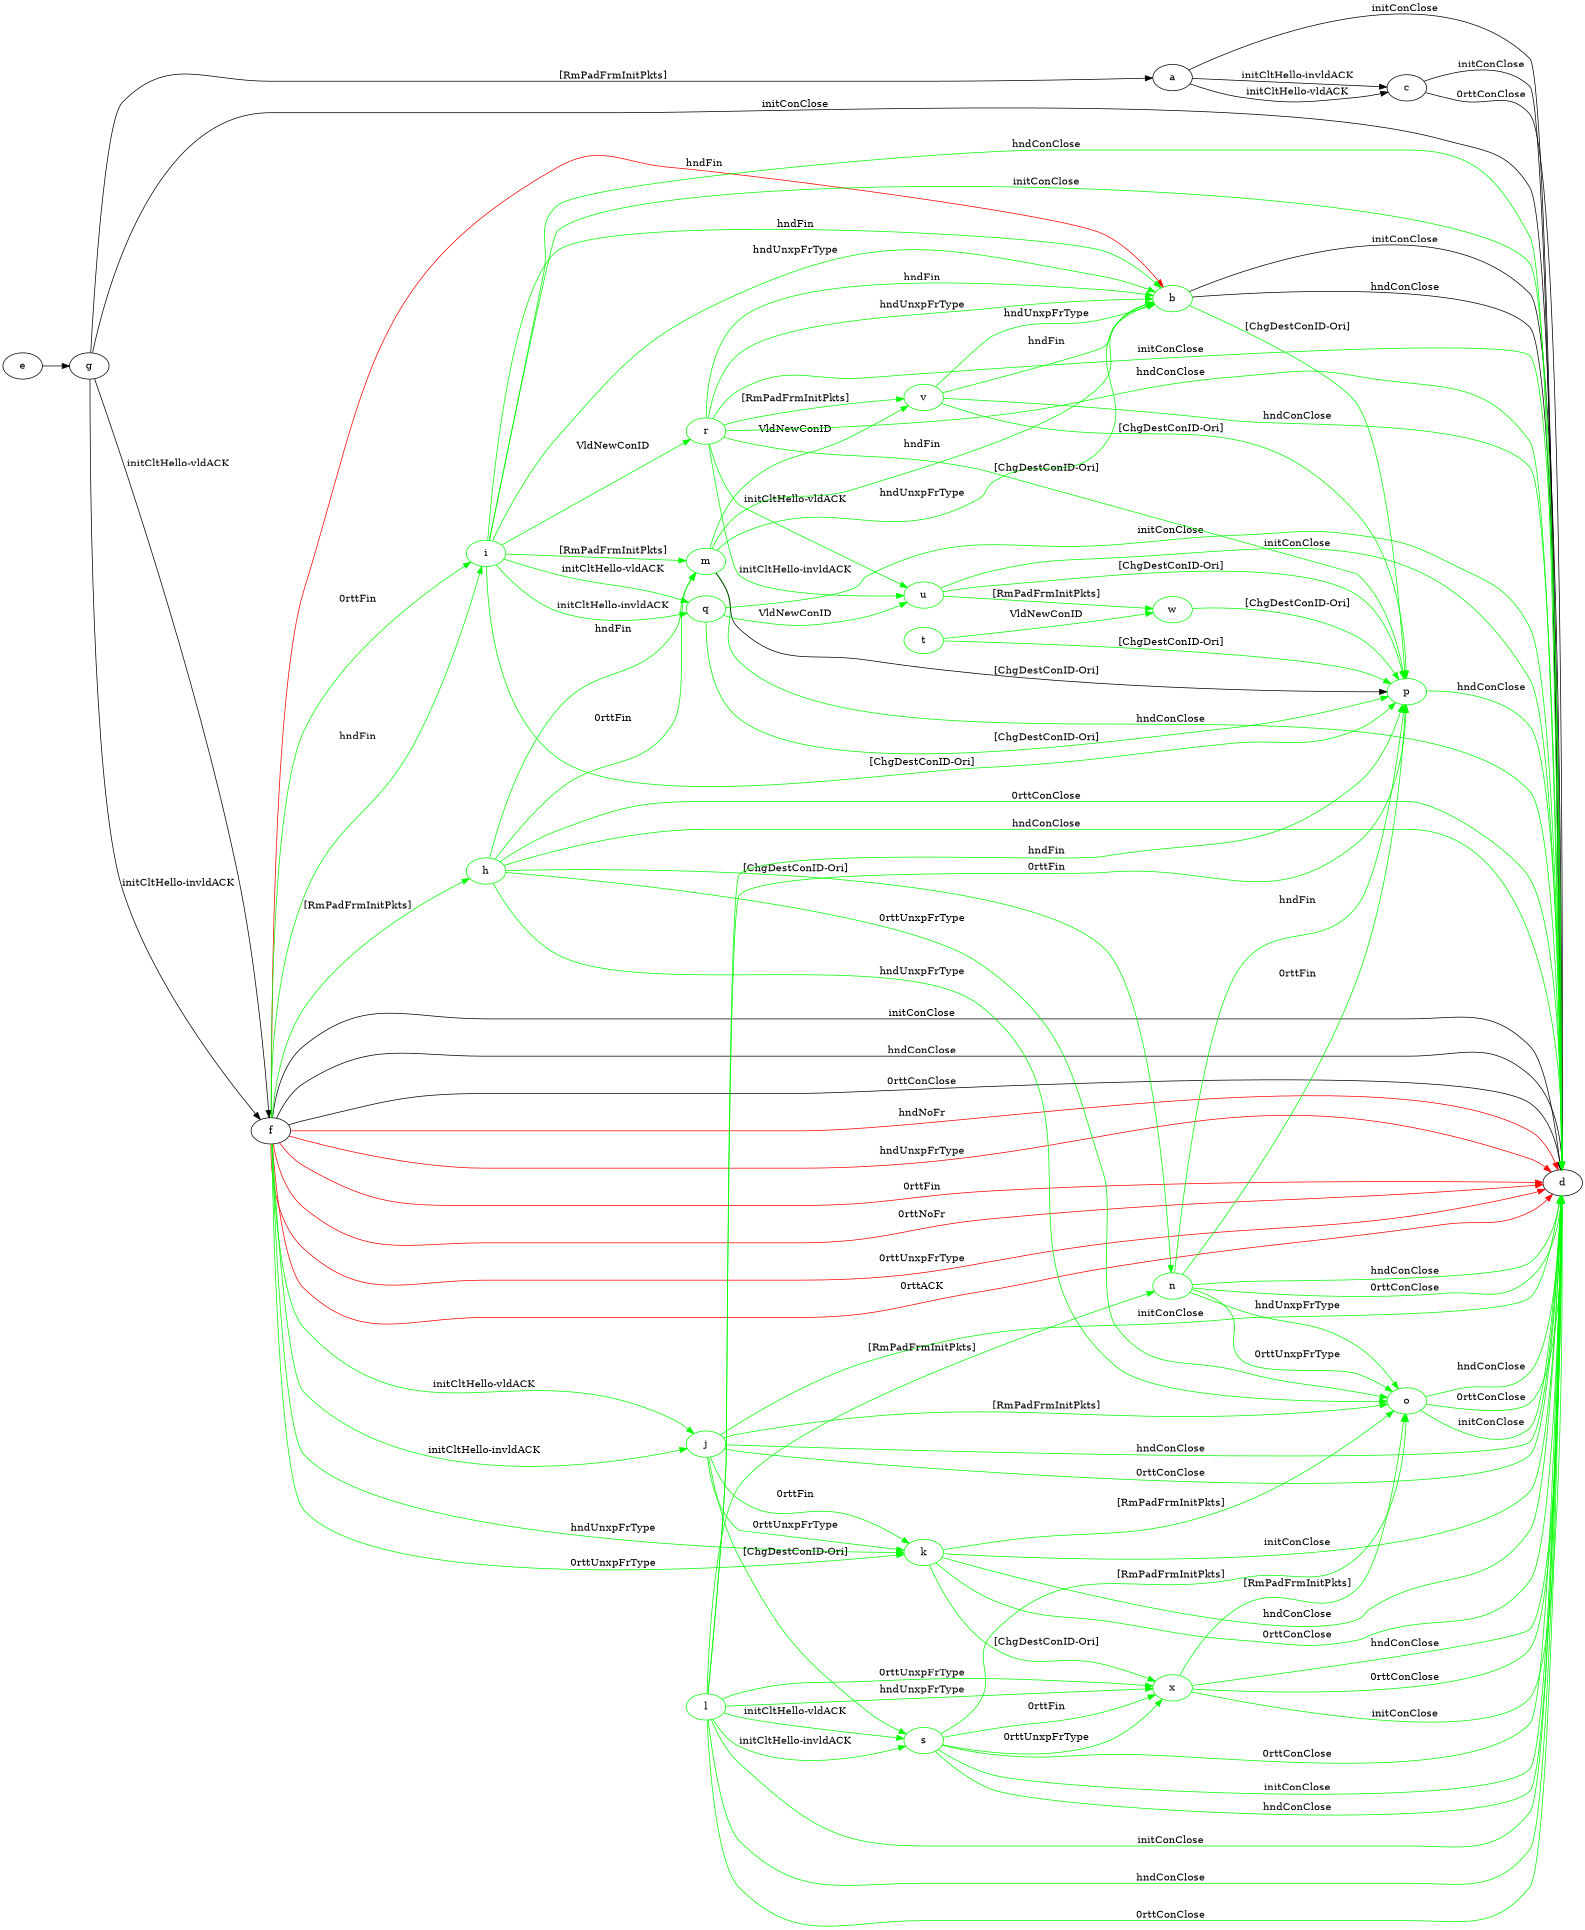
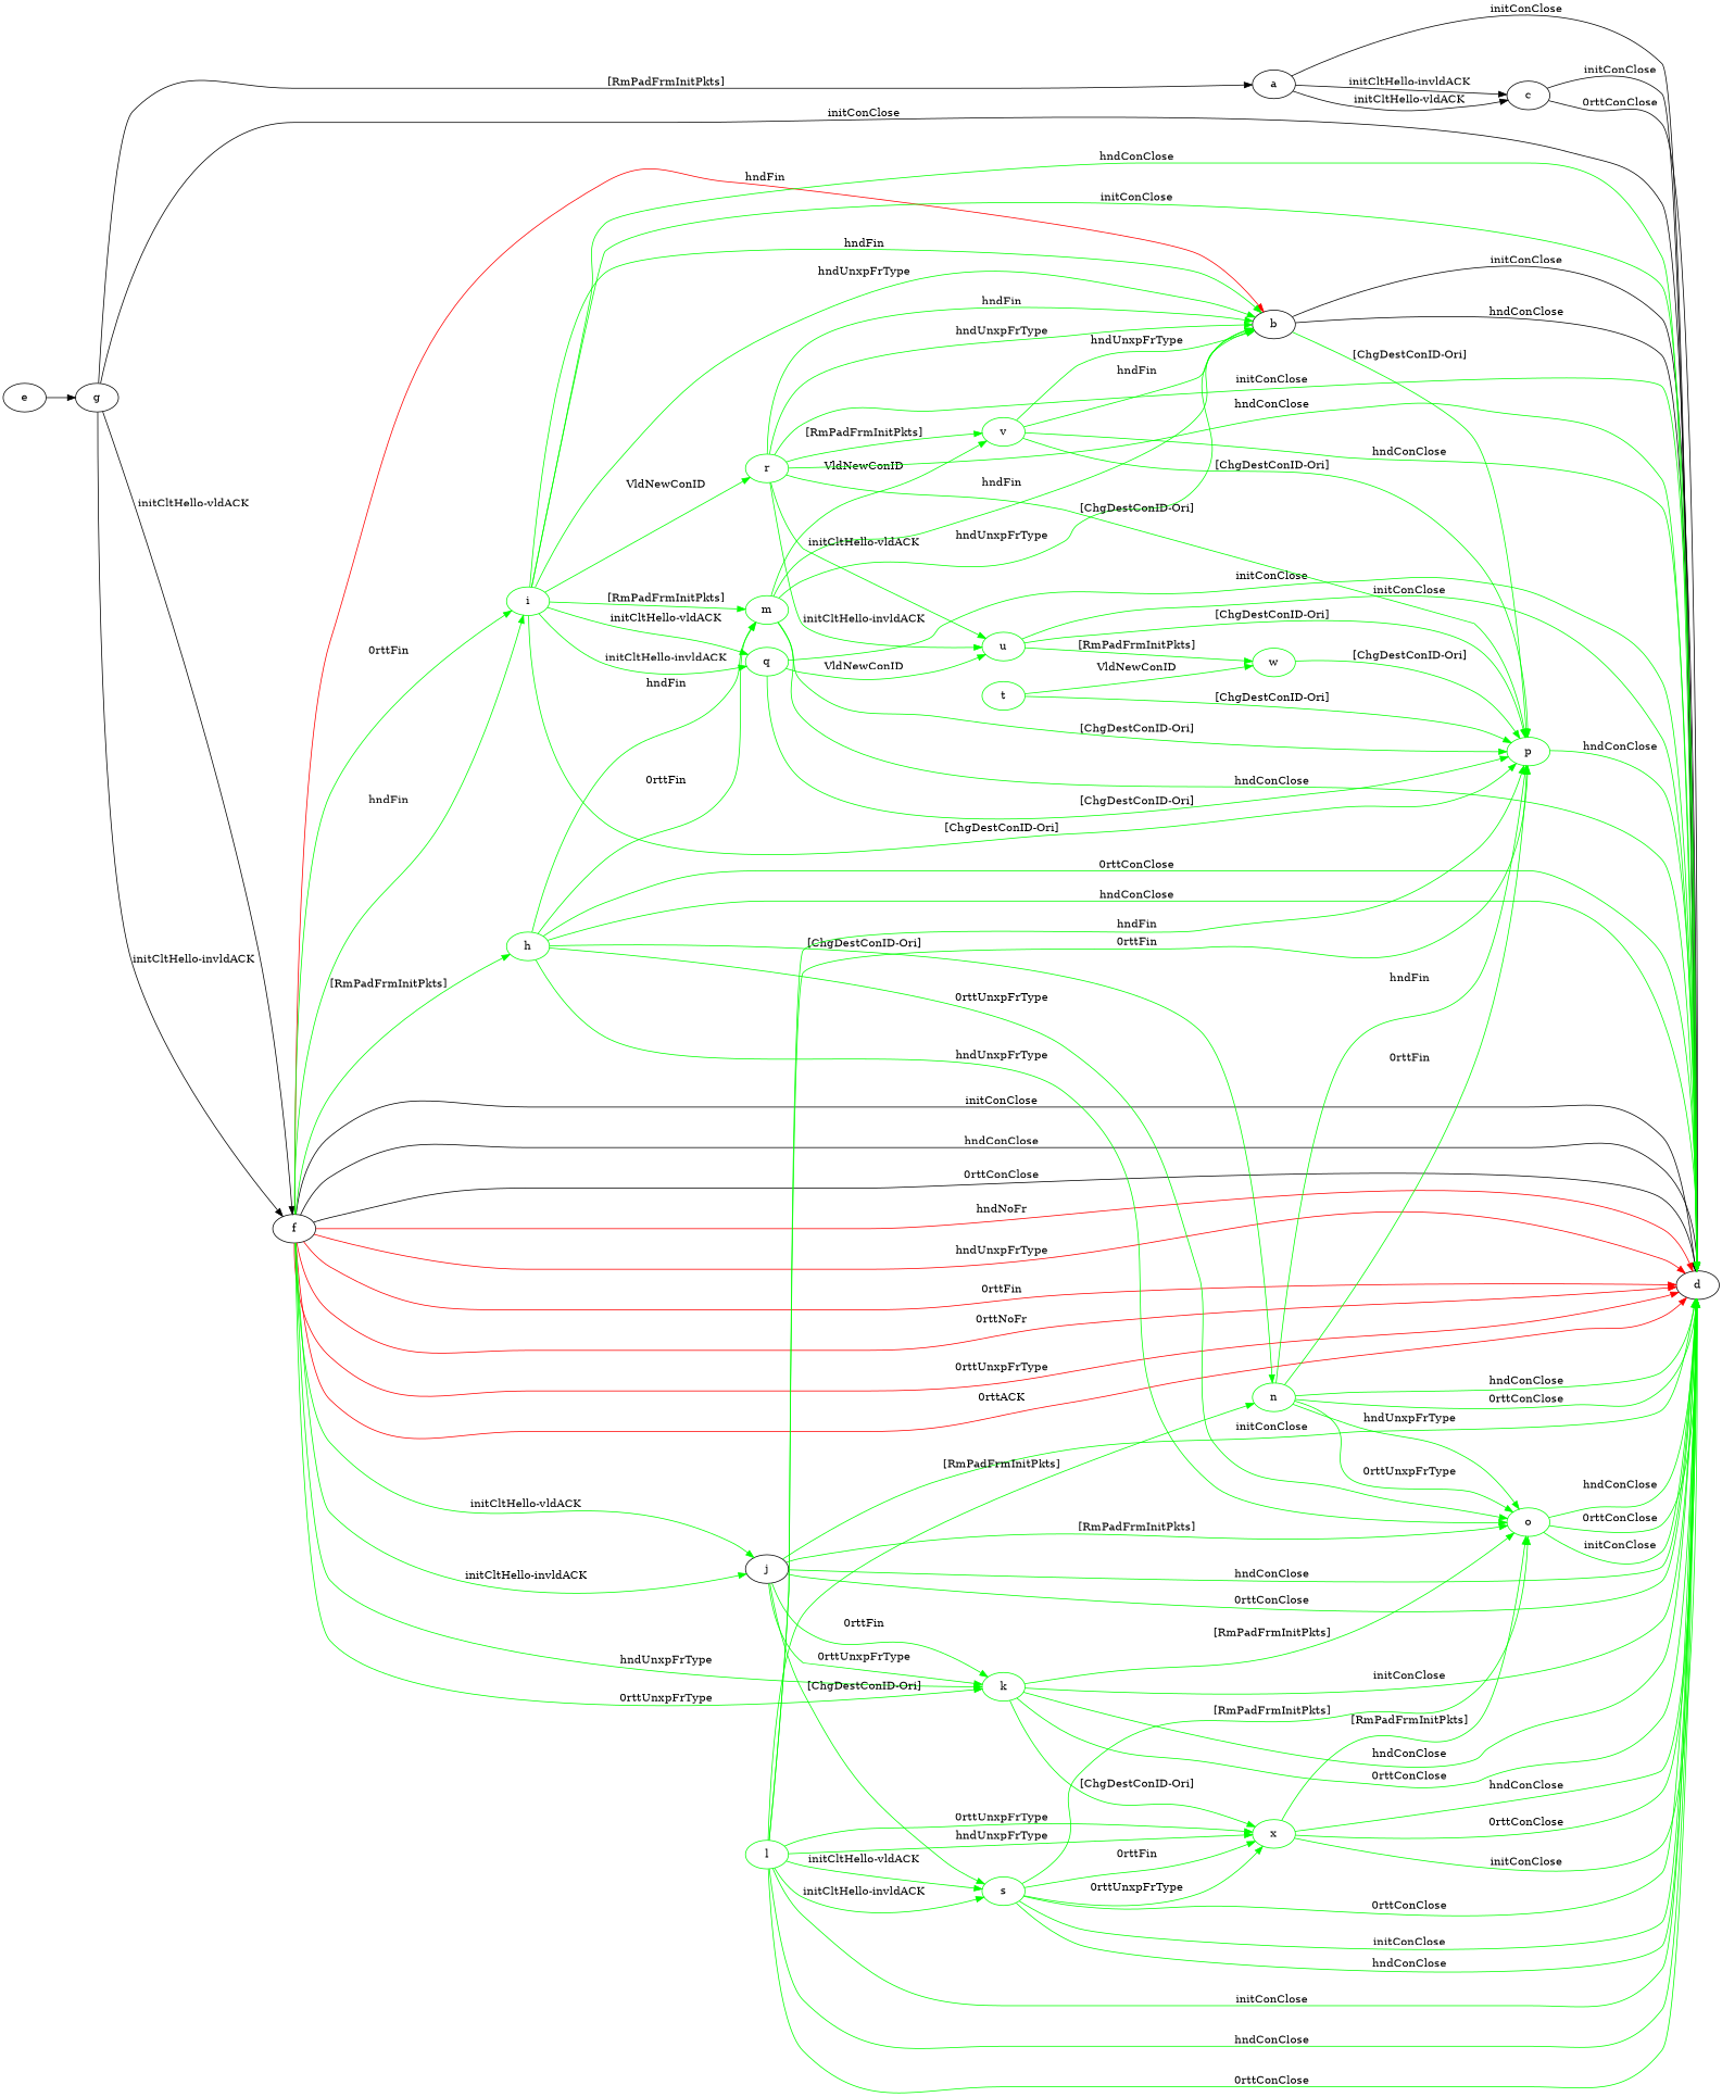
  digraph {
    rankdir=LR
    node [color=green]
    edge [color=green]
    a [color=""]
    c [color=""]
    d [color=""]
-   b
+   b [color=""]
    p
    e [color=""]
    g [color=""]
    f [color=""]
    h
    i
-   j
+   j [color=black]
    k
    m
    n
    o
    q
    r
    s
    x
    l
    v
    u
    t
    w
    a -> c [label="initCltHello-vldACK " color=""]
    a -> c [label="initCltHello-invldACK " color=""]
    a -> d [label="initConClose " color=""]
    c -> d [label="initConClose " color=""]
    c -> d [label="0rttConClose " color=""]
    b -> d [label="initConClose " color=""]
    b -> d [label="hndConClose " color=""]
    b -> p [label="[ChgDestConID-Ori] "]
    p -> d [label="hndConClose "]
    e -> g [color=""]
    g -> a [label="[RmPadFrmInitPkts] " color=""]
    g -> d [label="initConClose " color=""]
    g -> f [label="initCltHello-vldACK " color=""]
    g -> f [label="initCltHello-invldACK " color=""]
    f -> d [label="initConClose " color=""]
    f -> d [label="hndConClose " color=""]
    f -> d [label="0rttConClose " color=""]
    f -> d [color=red label="hndNoFr "]
    f -> d [color=red label="hndUnxpFrType "]
    f -> d [color=red label="0rttFin "]
    f -> d [color=red label="0rttNoFr "]
    f -> d [color=red label="0rttUnxpFrType "]
    f -> d [color=red label="0rttACK "]
    f -> b [color=red label="hndFin "]
    f -> h [label="[RmPadFrmInitPkts] "]
    f -> i [label="hndFin "]
    f -> i [label="0rttFin "]
    f -> j [label="initCltHello-vldACK "]
    f -> j [label="initCltHello-invldACK "]
    f -> k [label="hndUnxpFrType "]
    f -> k [label="0rttUnxpFrType "]
    h -> d [label="hndConClose "]
    h -> d [label="0rttConClose "]
    h -> m [label="hndFin "]
    h -> m [label="0rttFin "]
    h -> n [label="[ChgDestConID-Ori] "]
    h -> o [label="hndUnxpFrType "]
    h -> o [label="0rttUnxpFrType "]
    i -> d [label="initConClose "]
    i -> d [label="hndConClose "]
    i -> b [label="hndFin "]
    i -> b [label="hndUnxpFrType "]
    i -> p [label="[ChgDestConID-Ori] "]
    i -> m [label="[RmPadFrmInitPkts] "]
    i -> q [label="initCltHello-vldACK "]
    i -> q [label="initCltHello-invldACK "]
    i -> r [label="VldNewConID "]
    j -> d [label="initConClose "]
    j -> d [label="hndConClose "]
    j -> d [label="0rttConClose "]
    j -> k [label="0rttFin "]
    j -> k [label="0rttUnxpFrType "]
    j -> o [label="[RmPadFrmInitPkts] "]
    j -> s [label="[ChgDestConID-Ori] "]
    k -> d [label="initConClose "]
    k -> d [label="hndConClose "]
    k -> d [label="0rttConClose "]
    k -> o [label="[RmPadFrmInitPkts] "]
    k -> x [label="[ChgDestConID-Ori] "]
    m -> d [label="hndConClose "]
    m -> b [label="hndFin "]
    m -> b [label="hndUnxpFrType "]
-   m -> p [color=black label="[ChgDestConID-Ori] "]
+   m -> p [label="[ChgDestConID-Ori] "]
    m -> v [label="VldNewConID "]
    n -> d [label="hndConClose "]
    n -> d [label="0rttConClose "]
    n -> p [label="hndFin "]
    n -> p [label="0rttFin "]
    n -> o [label="hndUnxpFrType "]
    n -> o [label="0rttUnxpFrType "]
    o -> d [label="initConClose "]
    o -> d [label="hndConClose "]
    o -> d [label="0rttConClose "]
    q -> d [label="initConClose "]
    q -> p [label="[ChgDestConID-Ori] "]
    q -> u [label="VldNewConID "]
    r -> d [label="initConClose "]
    r -> d [label="hndConClose "]
    r -> b [label="hndFin "]
    r -> b [label="hndUnxpFrType "]
    r -> p [label="[ChgDestConID-Ori] "]
    r -> v [label="[RmPadFrmInitPkts] "]
    r -> u [label="initCltHello-vldACK "]
    r -> u [label="initCltHello-invldACK "]
    s -> d [label="initConClose "]
    s -> d [label="hndConClose "]
    s -> d [label="0rttConClose "]
    s -> o [label="[RmPadFrmInitPkts] "]
    s -> x [label="0rttFin "]
    s -> x [label="0rttUnxpFrType "]
    x -> d [label="initConClose "]
    x -> d [label="hndConClose "]
    x -> d [label="0rttConClose "]
    x -> o [label="[RmPadFrmInitPkts] "]
    l -> d [label="initConClose "]
    l -> d [label="hndConClose "]
    l -> d [label="0rttConClose "]
    l -> p [label="hndFin "]
    l -> p [label="0rttFin "]
    l -> n [label="[RmPadFrmInitPkts] "]
    l -> s [label="initCltHello-vldACK "]
    l -> s [label="initCltHello-invldACK "]
    l -> x [label="hndUnxpFrType "]
    l -> x [label="0rttUnxpFrType "]
    v -> d [label="hndConClose "]
    v -> b [label="hndFin "]
    v -> b [label="hndUnxpFrType "]
    v -> p [label="[ChgDestConID-Ori] "]
    u -> d [label="initConClose "]
    u -> p [label="[ChgDestConID-Ori] "]
    u -> w [label="[RmPadFrmInitPkts] "]
    t -> p [label="[ChgDestConID-Ori] "]
    t -> w [label="VldNewConID "]
    w -> p [label="[ChgDestConID-Ori] "]
  }
